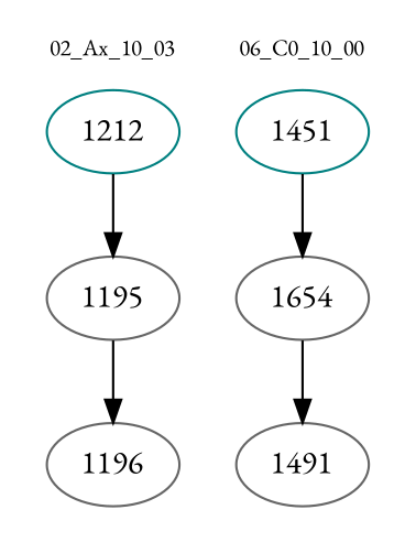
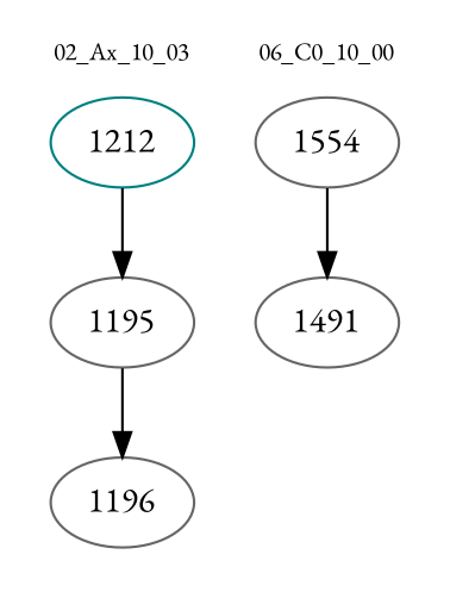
  digraph {
    fontname="EB Garamond"
    node [color=gray40 fontname="EB Garamond"]
    edge [color=black fontname="EB Garamond"]
    n1 [label=1195]
    n2 [label=1196]
    n3 [color=teal label=1212]
-   n4 [color=teal label=1451]
-   n5 [label=1654]
+   n5 [label=1554]
    n6 [label=1491]
    subgraph cluster_1 {
      color=white
      fontsize=10
      label="02_Ax_10_03"
      n1
      n2
      n3
    }
    subgraph cluster_2 {
      color=white
      fontsize=10
      label="06_C0_10_00"
-     n4
      n5
      n6
    }
    n1 -> n2
    n3 -> n1
-   n4 -> n5
    n5 -> n6
  }
